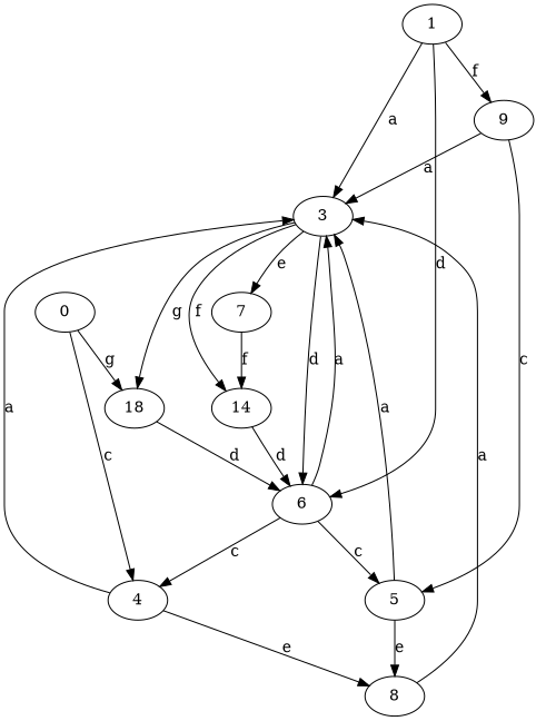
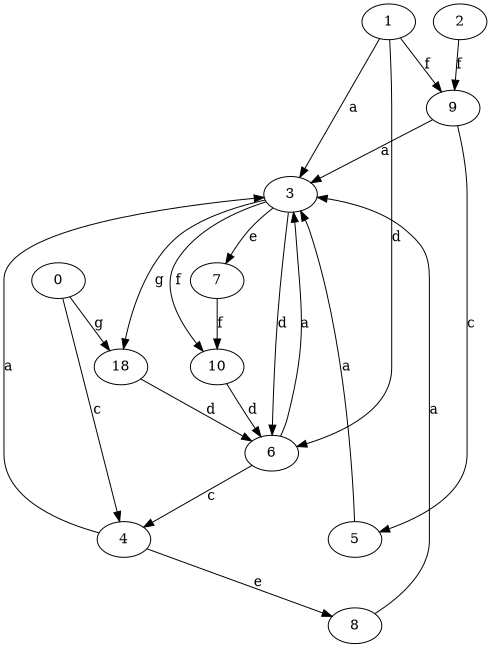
  strict digraph {
+   2
    9
    3
    5
    0
    4
    n7 [label=18]
    6
    7
-   10 [label=14]
+   10
    8
    1
+   2 -> 9 [label=f]
    9 -> 3 [label=a]
    9 -> 5 [label=c]
    3 -> n7 [label=g]
    3 -> 6 [label=d]
    3 -> 7 [label=e]
    3 -> 10 [label=f]
    5 -> 3 [label=a]
-   5 -> 8 [label=e]
    0 -> 4 [label=c]
    0 -> n7 [label=g]
    4 -> 3 [label=a]
    4 -> 8 [label=e]
    n7 -> 6 [label=d]
    6 -> 3 [label=a]
-   6 -> 5 [label=c]
    6 -> 4 [label=c]
    7 -> 10 [label=f]
    10 -> 6 [label=d]
    8 -> 3 [label=a]
    1 -> 9 [label=f]
    1 -> 3 [label=a]
    1 -> 6 [label=d]
  }
